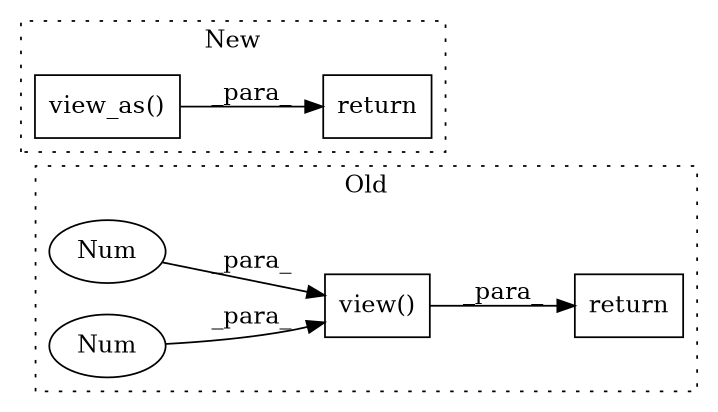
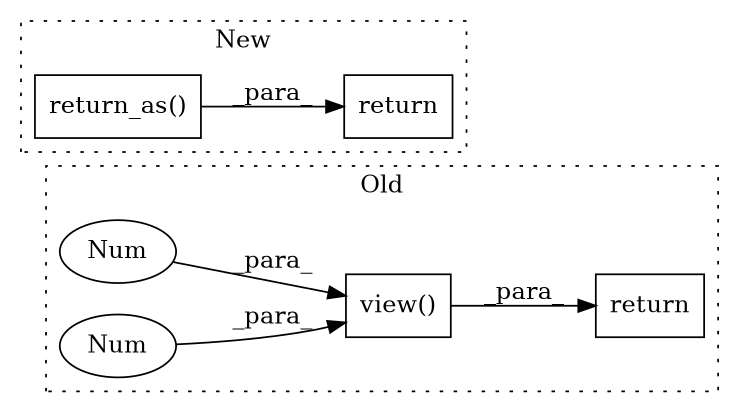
  digraph {
    rankdir=LR
    node [a=75 l=1 shape=box]
    n1 [l="205,1" label="view()" s="26748,26961"]
    n2 [a=76 label=Num s=26957 shape=ellipse]
    n3 [a=76 label=Num s=26960 shape=ellipse]
    n4 [a=93 l=7 label=return s=26971]
-   n5 [l="19,1" label="view_as()" s="25530,25559"]
+   n5 [l="19,1" label="return_as()" s="25530,25559"]
    n6 [a=93 l=7 label=return s=25523]
    subgraph cluster_1 {
      label=Old
      style=dotted
      n1
      n2
      n3
      n4
    }
    subgraph cluster_2 {
      label=New
      style=dotted
      n5
      n6
    }
    n1 -> n4 [label=_para_]
    n2 -> n1 [label=_para_]
    n3 -> n1 [label=_para_]
    n5 -> n6 [label=_para_]
  }
